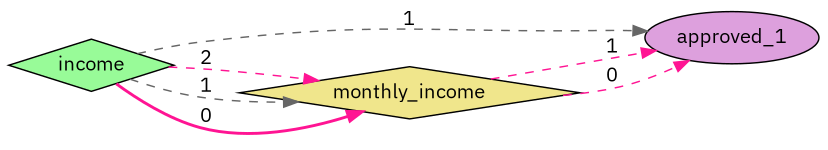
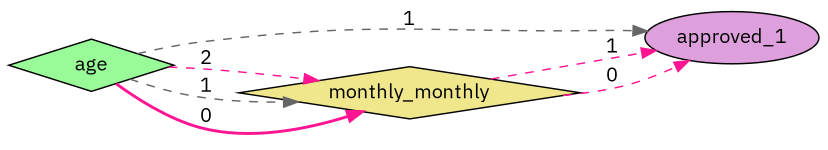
  digraph {
    fontname="IBM Plex Sans"
    rankdir=LR
    node [fontname="IBM Plex Sans" style=filled shape=diamond]
    edge [color=deeppink fontname="IBM Plex Sans" style=dashed]
    n1 [fillcolor=plum label=approved_1 shape=""]
-   n2 [fillcolor=khaki label=monthly_income]
-   n3 [fillcolor=palegreen label=income]
+   n2 [fillcolor=khaki label=monthly_monthly]
+   n3 [fillcolor=palegreen label=age]
    n2 -> n1 [label=1]
    n2 -> n1 [label=0]
    n3 -> n1 [color=gray40 label=1]
    n3 -> n2 [label=2]
    n3 -> n2 [color=gray40 label=1]
    n3 -> n2 [label=0 style=bold]
  }
